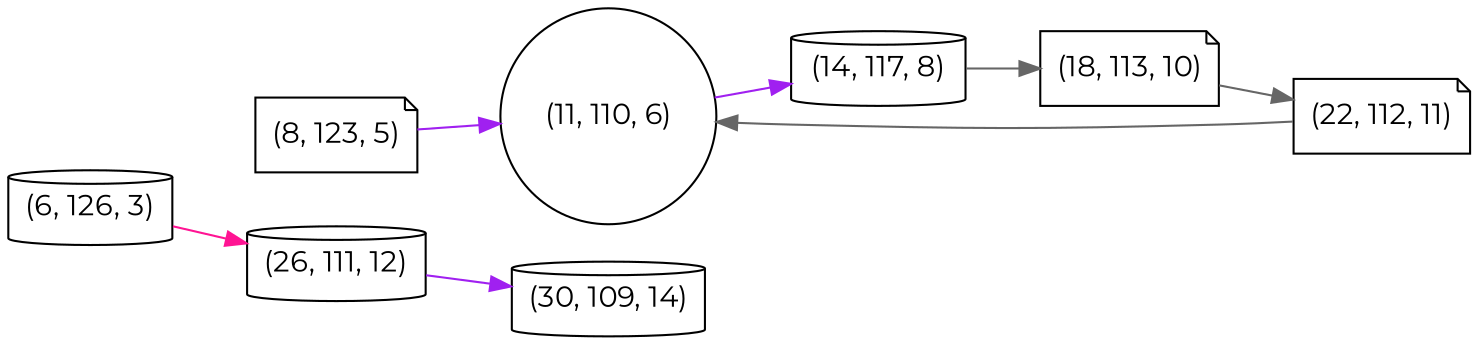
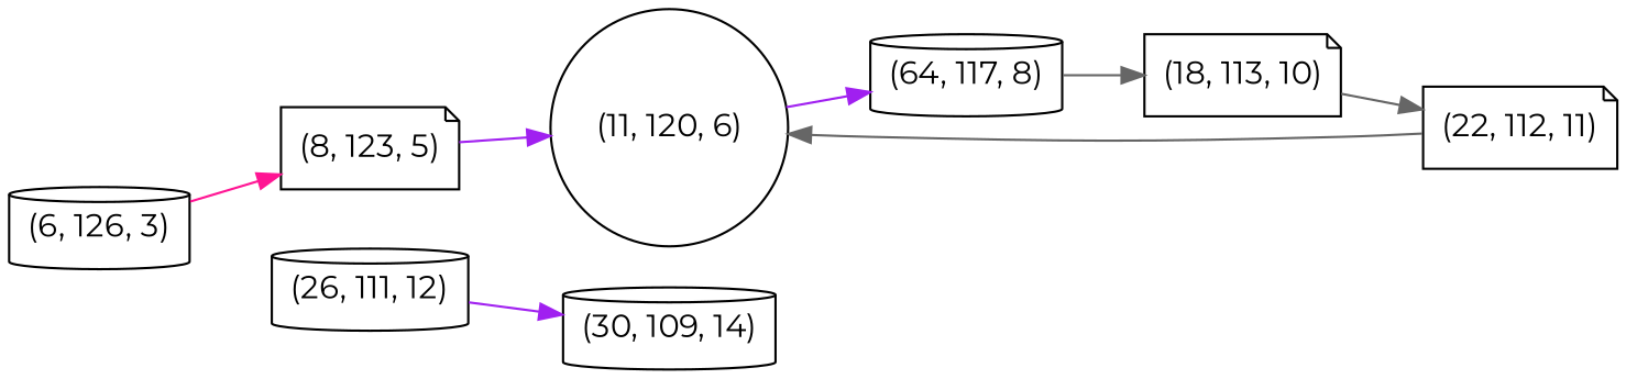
  digraph {
    fontname=Montserrat
    rankdir=LR
    node [fontname=Montserrat shape=cylinder]
    edge [color=purple fontname=Montserrat]
    "(8, 123, 5)" [shape=note]
    "(6, 126, 3)"
-   "(11, 120, 6)" [shape=circle label="(11, 110, 6)"]
-   "(14, 117, 8)"
+   "(11, 120, 6)" [shape=circle]
+   "(14, 117, 8)" [label="(64, 117, 8)"]
    "(18, 113, 10)" [shape=note]
    "(22, 112, 11)" [shape=note]
    "(26, 111, 12)"
    "(30, 109, 14)"
    "(8, 123, 5)" -> "(11, 120, 6)"
-   "(6, 126, 3)" -> "(26, 111, 12)" [color=deeppink]
+   "(6, 126, 3)" -> "(8, 123, 5)" [color=deeppink]
    "(11, 120, 6)" -> "(14, 117, 8)"
    "(14, 117, 8)" -> "(18, 113, 10)" [color=gray40]
    "(18, 113, 10)" -> "(22, 112, 11)" [color=gray40]
    "(22, 112, 11)" -> "(11, 120, 6)" [color=gray40]
    "(26, 111, 12)" -> "(30, 109, 14)"
  }
